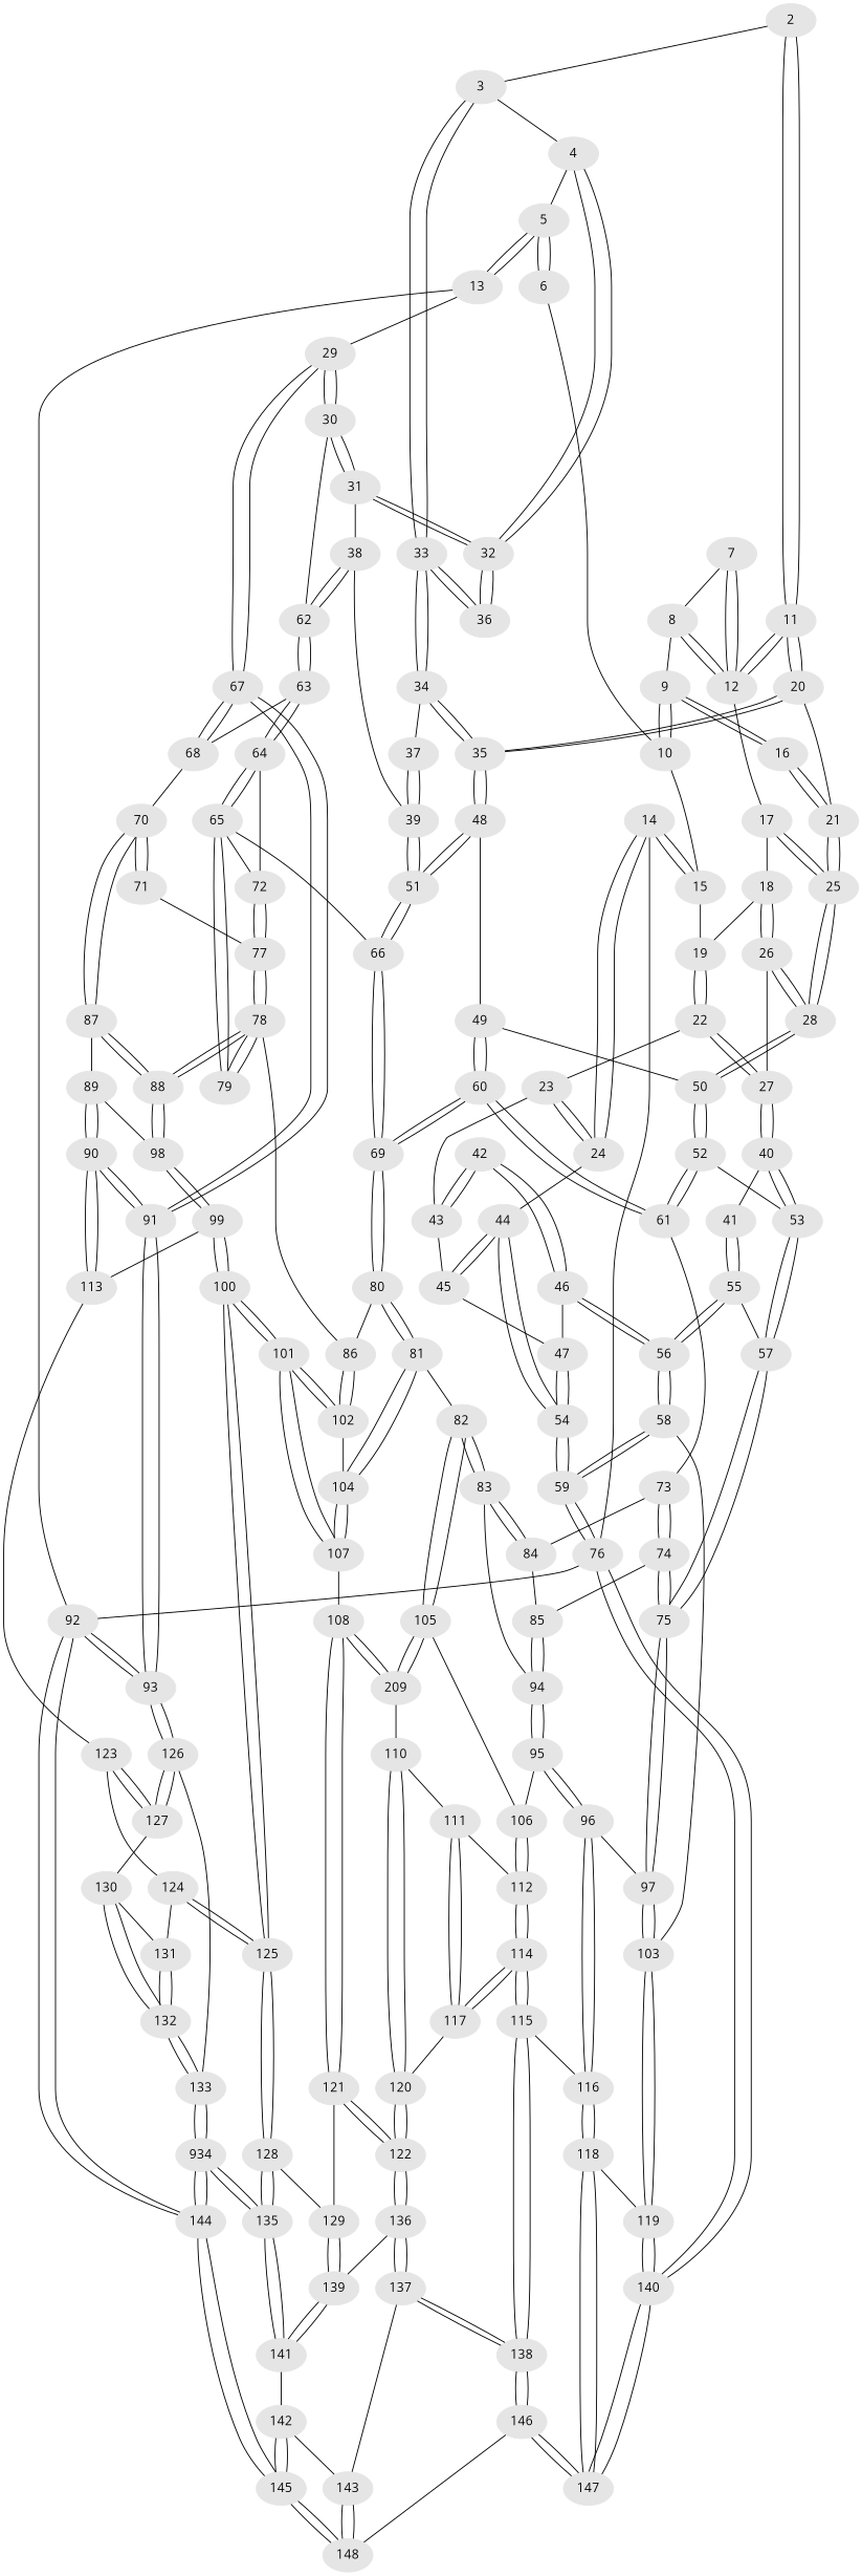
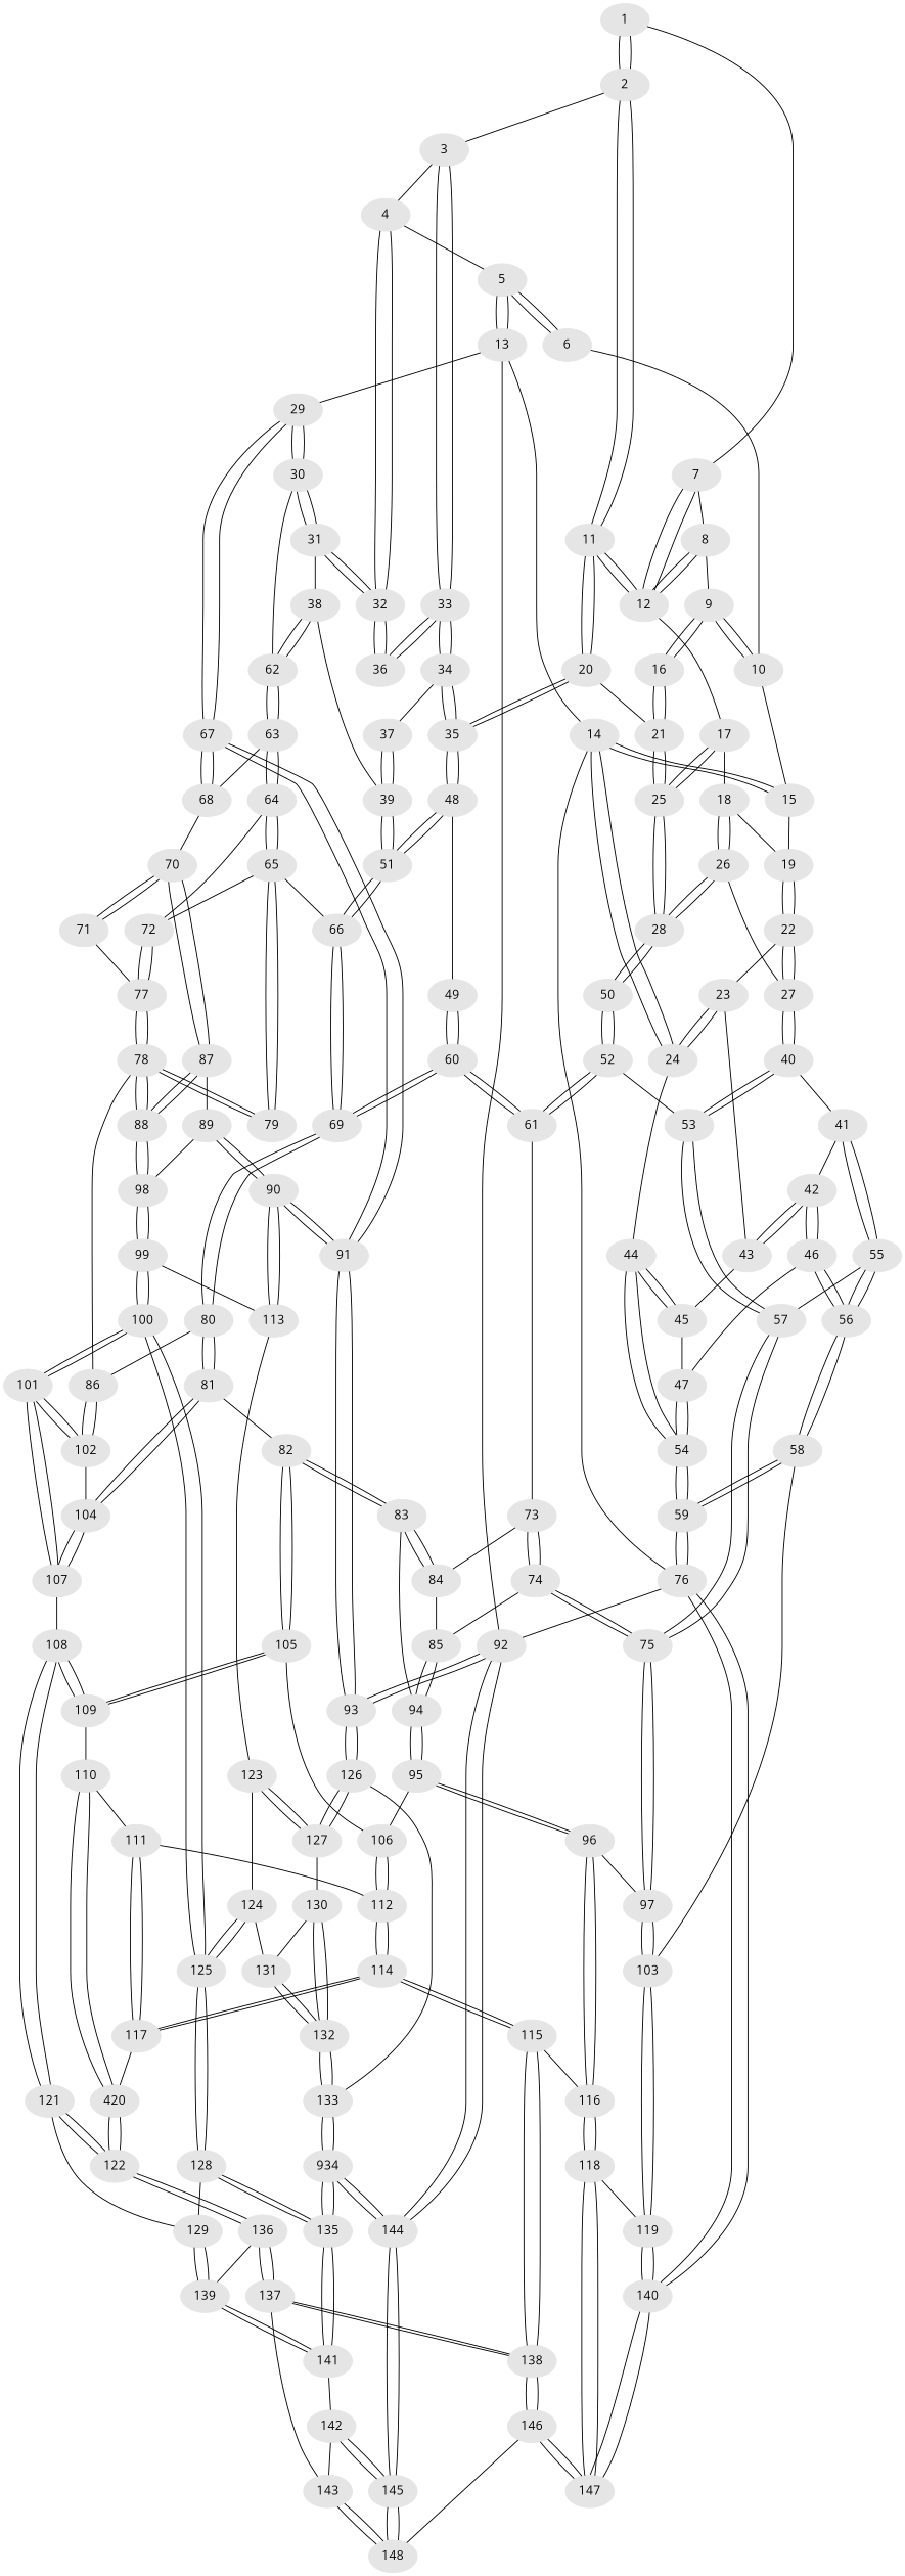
  graph {
    fontname="Open Sans"
    node [color=gray90 fontname="Open Sans" style=filled]
    edge [fontname="Open Sans"]
+   1
    2
    7
    3
    11
    8
    12
    4
    33
    20
    5
    32
    36
    34
    6
    13
    10
    14
    29
    92
    15
    9
    17
    16
    21
    19
    35
    24
    76
    30
    67
    93
    144
    44
    140
    22
    18
    25
    26
    28
    27
    23
    48
    43
    40
    45
    54
    50
    41
    53
    52
    31
    62
    68
    91
    38
    63
    39
    37
    51
    49
    66
    42
    55
    57
    46
    56
    47
    59
    58
    60
    61
    69
    73
    75
    103
    97
    119
    80
    74
    84
    64
    65
    72
    70
    79
    77
    71
    87
    86
    81
    88
    89
    78
    85
    94
    147
    98
    102
    82
    104
    83
    105
    107
    106
-   109 [label=209]
+   109
    95
    90
    99
    113
    123
    126
    145
    127
    133
    96
    116
    112
    118
    100
    101
    125
    128
    108
    110
    114
    121
    122
    129
    111
-   120
+   120 [label=420]
    117
    115
    124
    138
    146
    136
    139
    137
    131
    130
    132
    135
    n144 [label=934]
    141
    142
    143
    148
+   1 -- 2
+   1 -- 2
+   1 -- 7
    2 -- 3
    2 -- 11
    2 -- 11
    7 -- 8
    7 -- 12
    7 -- 12
    3 -- 4
    3 -- 33
    3 -- 33
    11 -- 12
    11 -- 12
    11 -- 20
    11 -- 20
    8 -- 12
    8 -- 12
    8 -- 9
    12 -- 17
    4 -- 5
    4 -- 32
    4 -- 32
    33 -- 36
    33 -- 36
    33 -- 34
    33 -- 34
    20 -- 21
    20 -- 35
    20 -- 35
    5 -- 6
    5 -- 6
    5 -- 13
    5 -- 13
    32 -- 36
    32 -- 36
    34 -- 35
    34 -- 35
    34 -- 37
    6 -- 10
+   13 -- 14
    13 -- 29
    13 -- 92
    10 -- 15
    14 -- 15
    14 -- 15
    14 -- 24
    14 -- 24
    14 -- 76
    29 -- 30
    29 -- 30
    29 -- 67
    29 -- 67
    92 -- 93
    92 -- 93
    92 -- 144
    92 -- 144
    15 -- 19
    9 -- 10
    9 -- 10
    9 -- 16
    9 -- 16
    17 -- 18
    17 -- 25
    17 -- 25
    16 -- 21
    16 -- 21
    21 -- 25
    21 -- 25
    19 -- 22
    19 -- 22
    35 -- 48
    35 -- 48
    24 -- 44
    76 -- 92
    76 -- 140
    76 -- 140
    30 -- 31
    30 -- 31
    30 -- 62
    67 -- 68
    67 -- 68
    67 -- 91
    67 -- 91
    93 -- 126
    93 -- 126
    144 -- 145
    144 -- 145
    44 -- 45
    44 -- 45
    44 -- 54
    44 -- 54
    140 -- 147
    140 -- 147
    22 -- 27
    22 -- 27
    22 -- 23
    18 -- 19
    18 -- 26
    18 -- 26
    25 -- 28
    25 -- 28
    26 -- 28
    26 -- 28
    26 -- 27
    28 -- 50
    28 -- 50
    27 -- 40
    27 -- 40
    23 -- 24
    23 -- 24
    23 -- 43
    48 -- 51
    48 -- 51
    48 -- 49
    43 -- 45
    40 -- 41
    40 -- 53
    40 -- 53
    45 -- 47
    54 -- 59
    54 -- 59
    50 -- 52
    50 -- 52
+   41 -- 42
    41 -- 55
    41 -- 55
    53 -- 57
    53 -- 57
    52 -- 53
    52 -- 61
    52 -- 61
    31 -- 32
    31 -- 32
    31 -- 38
    62 -- 63
    62 -- 63
    68 -- 70
    91 -- 93
    91 -- 93
    38 -- 62
    38 -- 62
    38 -- 39
    63 -- 68
    63 -- 64
    63 -- 64
    39 -- 51
    39 -- 51
    37 -- 39
    37 -- 39
    51 -- 66
    51 -- 66
-   49 -- 50
    49 -- 60
    49 -- 60
    66 -- 69
    66 -- 69
    42 -- 43
    42 -- 43
    42 -- 46
    42 -- 46
    55 -- 57
    55 -- 56
    55 -- 56
    57 -- 75
    57 -- 75
    46 -- 56
    46 -- 56
    46 -- 47
    56 -- 58
    56 -- 58
    47 -- 54
    47 -- 54
    59 -- 76
    59 -- 76
    58 -- 59
    58 -- 59
    58 -- 103
    60 -- 61
    60 -- 61
    60 -- 69
    60 -- 69
    61 -- 73
    69 -- 80
    69 -- 80
    73 -- 74
    73 -- 74
    73 -- 84
    75 -- 97
    75 -- 97
    103 -- 119
    103 -- 119
    97 -- 103
    97 -- 103
    119 -- 140
    119 -- 140
    80 -- 86
    80 -- 81
    80 -- 81
    74 -- 75
    74 -- 75
    74 -- 85
    84 -- 85
    64 -- 65
    64 -- 65
    64 -- 72
    65 -- 66
    65 -- 72
    65 -- 79
    65 -- 79
    72 -- 77
    72 -- 77
    70 -- 71
    70 -- 71
    70 -- 87
    70 -- 87
    77 -- 78
    77 -- 78
    71 -- 77
    87 -- 88
    87 -- 88
    87 -- 89
    86 -- 102
    86 -- 102
    81 -- 82
    81 -- 104
    81 -- 104
    88 -- 98
    88 -- 98
    89 -- 98
    89 -- 90
    89 -- 90
    78 -- 79
    78 -- 79
    78 -- 86
    78 -- 88
    78 -- 88
    85 -- 94
    85 -- 94
    94 -- 95
    94 -- 95
    98 -- 99
    98 -- 99
    102 -- 104
    82 -- 83
    82 -- 83
    82 -- 105
    82 -- 105
    104 -- 107
    104 -- 107
    83 -- 84
    83 -- 84
    83 -- 94
    105 -- 106
    105 -- 109
    105 -- 109
    107 -- 108
    106 -- 112
    106 -- 112
    109 -- 110
    95 -- 106
    95 -- 96
    95 -- 96
    90 -- 91
    90 -- 91
    90 -- 113
    90 -- 113
    99 -- 113
    99 -- 100
    99 -- 100
    113 -- 123
    123 -- 127
    123 -- 127
    123 -- 124
    126 -- 127
    126 -- 127
    126 -- 133
    145 -- 148
    145 -- 148
    127 -- 130
    133 -- n144
    133 -- n144
    96 -- 97
    96 -- 116
    96 -- 116
    116 -- 118
    116 -- 118
    112 -- 114
    112 -- 114
    118 -- 119
    118 -- 147
    118 -- 147
    100 -- 101
    100 -- 101
    100 -- 125
    100 -- 125
    101 -- 102
    101 -- 102
    101 -- 107
    101 -- 107
    125 -- 128
    125 -- 128
    128 -- 129
    128 -- 135
    128 -- 135
    108 -- 109
    108 -- 109
    108 -- 121
    108 -- 121
    110 -- 111
    110 -- 120
    110 -- 120
    114 -- 117
    114 -- 117
    114 -- 115
    114 -- 115
    121 -- 122
    121 -- 122
    121 -- 129
    122 -- 136
    122 -- 136
    129 -- 139
    129 -- 139
    111 -- 112
    111 -- 117
    111 -- 117
    120 -- 122
    120 -- 122
    117 -- 120
    115 -- 116
    115 -- 138
    115 -- 138
    124 -- 125
    124 -- 125
    124 -- 131
    138 -- 146
    138 -- 146
    146 -- 147
    146 -- 147
    146 -- 148
    136 -- 139
    136 -- 137
    136 -- 137
    139 -- 141
    139 -- 141
    137 -- 138
    137 -- 138
    137 -- 143
    131 -- 132
    131 -- 132
    130 -- 131
    130 -- 132
    130 -- 132
    132 -- 133
    132 -- 133
    135 -- 141
    135 -- 141
    n144 -- 144
    n144 -- 144
    n144 -- 135
    n144 -- 135
    141 -- 142
    142 -- 145
    142 -- 145
    142 -- 143
    143 -- 148
    143 -- 148
  }
